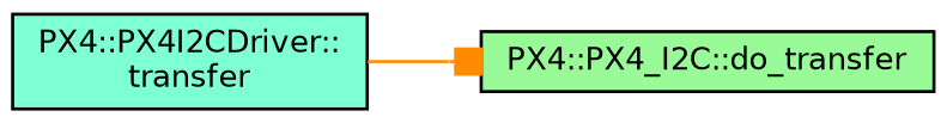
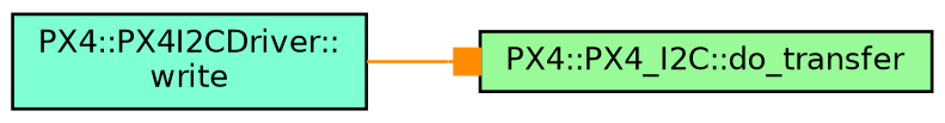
  digraph {
    rankdir=LR
    node [color=black fontname=Helvetica fontsize=10 shape=record style=filled]
-   n1 [fillcolor=aquamarine fontcolor=black height=0.2 label="PX4::PX4I2CDriver::\ltransfer" width=0.4]
+   n1 [fillcolor=aquamarine fontcolor=black height=0.2 label="PX4::PX4I2CDriver::\lwrite" width=0.4]
    n2 [fillcolor=palegreen height=0.2 label="PX4::PX4_I2C::do_transfer" width=0.4]
    n1 -> n2 [color=darkorange fontname=Helvetica fontsize=10 labelfontname=Helvetica labelfontsize=10 style=solid arrowhead=box]
  }
